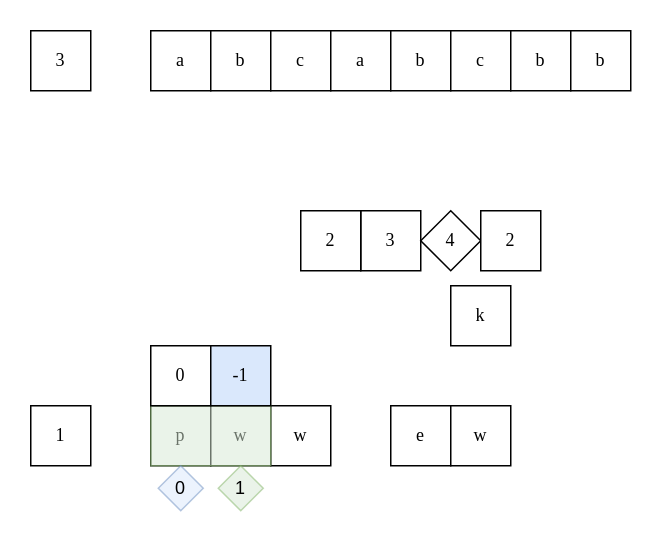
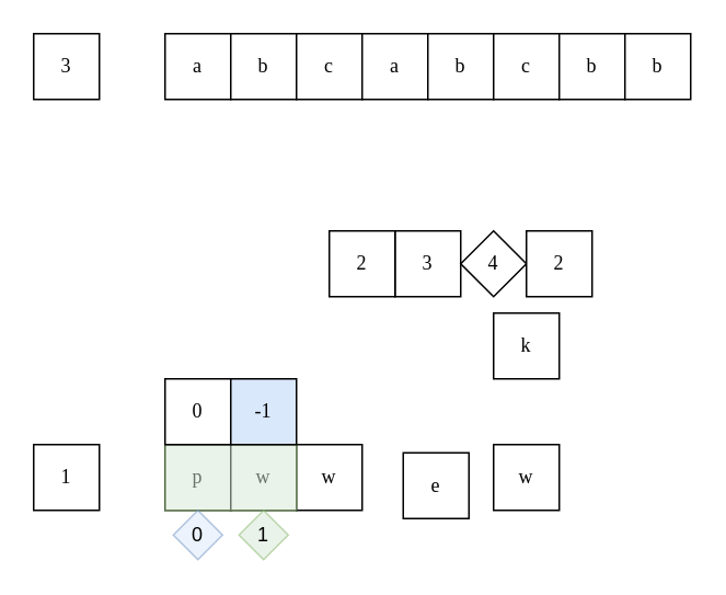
  <mxCell id="0" />
  <mxCell id="1" parent="0" />
- <mxCell id="2" value="&lt;font face=&quot;Lucida Console&quot;&gt;e&lt;/font&gt;" style="rounded=0;whiteSpace=wrap;html=1;" parent="1" vertex="1"><mxGeometry x="260" y="270" width="40" height="40" as="geometry" /></mxCell>
+ <mxCell id="2" value="&lt;font face=&quot;Lucida Console&quot;&gt;e&lt;/font&gt;" style="rounded=0;whiteSpace=wrap;html=1;" parent="1" vertex="1"><mxGeometry x="245" y="275" width="40" height="40" as="geometry" /></mxCell>
  <mxCell id="3" value="&lt;font face=&quot;Lucida Console&quot;&gt;w&lt;/font&gt;" style="rounded=0;whiteSpace=wrap;html=1;" parent="1" vertex="1"><mxGeometry x="300" y="270" width="40" height="40" as="geometry" /></mxCell>
  <mxCell id="4" value="&lt;font face=&quot;Lucida Console&quot;&gt;a&lt;/font&gt;" style="rounded=0;whiteSpace=wrap;html=1;" parent="1" vertex="1"><mxGeometry x="100" y="20" width="40" height="40" as="geometry" /></mxCell>
  <mxCell id="5" value="&lt;font face=&quot;Lucida Console&quot;&gt;b&lt;/font&gt;" style="rounded=0;whiteSpace=wrap;html=1;" parent="1" vertex="1"><mxGeometry x="140" y="20" width="40" height="40" as="geometry" /></mxCell>
  <mxCell id="6" value="&lt;font face=&quot;Lucida Console&quot;&gt;c&lt;/font&gt;" style="rounded=0;whiteSpace=wrap;html=1;" parent="1" vertex="1"><mxGeometry x="180" y="20" width="40" height="40" as="geometry" /></mxCell>
  <mxCell id="7" value="&lt;font face=&quot;Lucida Console&quot;&gt;a&lt;/font&gt;" style="rounded=0;whiteSpace=wrap;html=1;" parent="1" vertex="1"><mxGeometry x="220" y="20" width="40" height="40" as="geometry" /></mxCell>
  <mxCell id="8" value="&lt;font face=&quot;Lucida Console&quot;&gt;b&lt;/font&gt;" style="rounded=0;whiteSpace=wrap;html=1;" parent="1" vertex="1"><mxGeometry x="260" y="20" width="40" height="40" as="geometry" /></mxCell>
  <mxCell id="9" value="&lt;font face=&quot;Lucida Console&quot;&gt;c&lt;/font&gt;" style="rounded=0;whiteSpace=wrap;html=1;" parent="1" vertex="1"><mxGeometry x="300" y="20" width="40" height="40" as="geometry" /></mxCell>
  <mxCell id="10" value="&lt;font face=&quot;Lucida Console&quot;&gt;b&lt;/font&gt;" style="rounded=0;whiteSpace=wrap;html=1;" parent="1" vertex="1"><mxGeometry x="340" y="20" width="40" height="40" as="geometry" /></mxCell>
  <mxCell id="11" value="&lt;font face=&quot;Lucida Console&quot;&gt;b&lt;/font&gt;" style="rounded=0;whiteSpace=wrap;html=1;" parent="1" vertex="1"><mxGeometry x="380" y="20" width="40" height="40" as="geometry" /></mxCell>
  <mxCell id="12" value="&lt;font face=&quot;Lucida Console&quot;&gt;3&lt;/font&gt;" style="rounded=0;whiteSpace=wrap;html=1;" parent="1" vertex="1"><mxGeometry x="20" y="20" width="40" height="40" as="geometry" /></mxCell>
  <mxCell id="13" value="&lt;font face=&quot;Lucida Console&quot;&gt;p&lt;/font&gt;" style="rounded=0;whiteSpace=wrap;html=1;" parent="1" vertex="1"><mxGeometry x="100" y="270" width="40" height="40" as="geometry" /></mxCell>
  <mxCell id="14" value="&lt;font face=&quot;Lucida Console&quot;&gt;w&lt;/font&gt;" style="rounded=0;whiteSpace=wrap;html=1;" parent="1" vertex="1"><mxGeometry x="140" y="270" width="40" height="40" as="geometry" /></mxCell>
  <mxCell id="15" value="&lt;font face=&quot;Lucida Console&quot;&gt;w&lt;/font&gt;" style="rounded=0;whiteSpace=wrap;html=1;" parent="1" vertex="1"><mxGeometry x="180" y="270" width="40" height="40" as="geometry" /></mxCell>
  <mxCell id="16" value="&lt;font face=&quot;Lucida Console&quot;&gt;k&lt;/font&gt;" style="rounded=0;whiteSpace=wrap;html=1;" parent="1" vertex="1"><mxGeometry x="300" y="190" width="40" height="40" as="geometry" /></mxCell>
  <mxCell id="17" value="&lt;font face=&quot;Lucida Console&quot;&gt;1&lt;/font&gt;" style="rounded=0;whiteSpace=wrap;html=1;" parent="1" vertex="1"><mxGeometry x="20" y="270" width="40" height="40" as="geometry" /></mxCell>
  <mxCell id="18" value="" style="rounded=0;whiteSpace=wrap;html=1;fillColor=#d5e8d4;strokeColor=#82b366;opacity=50;" parent="1" vertex="1"><mxGeometry x="100" y="270" width="80" height="40" as="geometry" /></mxCell>
  <mxCell id="19" value="1" style="rhombus;whiteSpace=wrap;html=1;opacity=50;fillColor=#d5e8d4;strokeColor=#82b366;" parent="1" vertex="1"><mxGeometry x="145" y="310" width="30" height="30" as="geometry" /></mxCell>
  <mxCell id="20" value="0" style="rhombus;whiteSpace=wrap;html=1;opacity=50;fillColor=#dae8fc;strokeColor=#6c8ebf;" parent="1" vertex="1"><mxGeometry x="105" y="310" width="30" height="30" as="geometry" /></mxCell>
  <mxCell id="21" value="&lt;font face=&quot;Lucida Console&quot;&gt;3&lt;/font&gt;" style="rounded=0;whiteSpace=wrap;html=1;" parent="1" vertex="1"><mxGeometry x="240" y="140" width="40" height="40" as="geometry" /></mxCell>
  <mxCell id="22" value="&lt;font face=&quot;Lucida Console&quot;&gt;4&lt;/font&gt;" style="rhombus;whiteSpace=wrap;html=1;" parent="1" vertex="1"><mxGeometry x="280" y="140" width="40" height="40" as="geometry" /></mxCell>
  <mxCell id="23" value="&lt;font face=&quot;Lucida Console&quot;&gt;2&lt;/font&gt;" style="rounded=0;whiteSpace=wrap;html=1;" parent="1" vertex="1"><mxGeometry x="200" y="140" width="40" height="40" as="geometry" /></mxCell>
  <mxCell id="24" value="&lt;font face=&quot;Lucida Console&quot;&gt;2&lt;/font&gt;" style="rounded=0;whiteSpace=wrap;html=1;" parent="1" vertex="1"><mxGeometry x="320" y="140" width="40" height="40" as="geometry" /></mxCell>
  <mxCell id="25" value="&lt;font face=&quot;Lucida Console&quot;&gt;0&lt;/font&gt;" style="rounded=0;whiteSpace=wrap;html=1;" parent="1" vertex="1"><mxGeometry x="100" y="230" width="40" height="40" as="geometry" /></mxCell>
  <mxCell id="26" value="&lt;font face=&quot;Lucida Console&quot;&gt;-1&lt;/font&gt;" style="rounded=0;whiteSpace=wrap;html=1;fillColor=#dae8fc;" parent="1" vertex="1"><mxGeometry x="140" y="230" width="40" height="40" as="geometry" /></mxCell>
